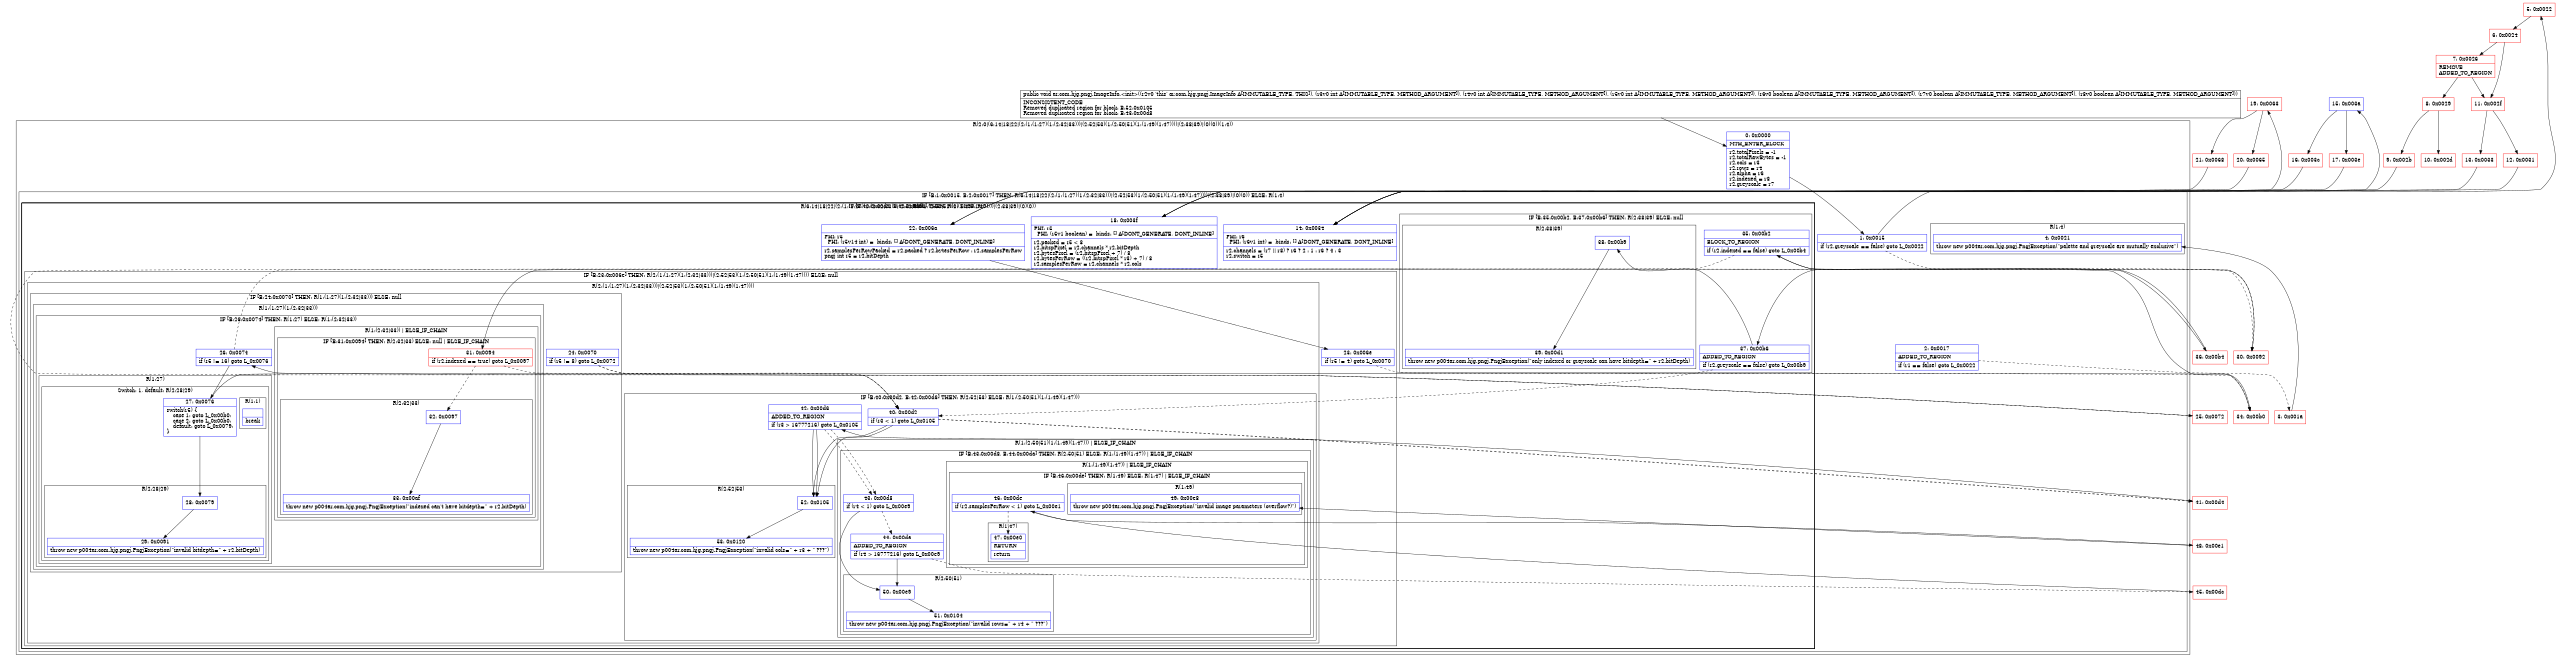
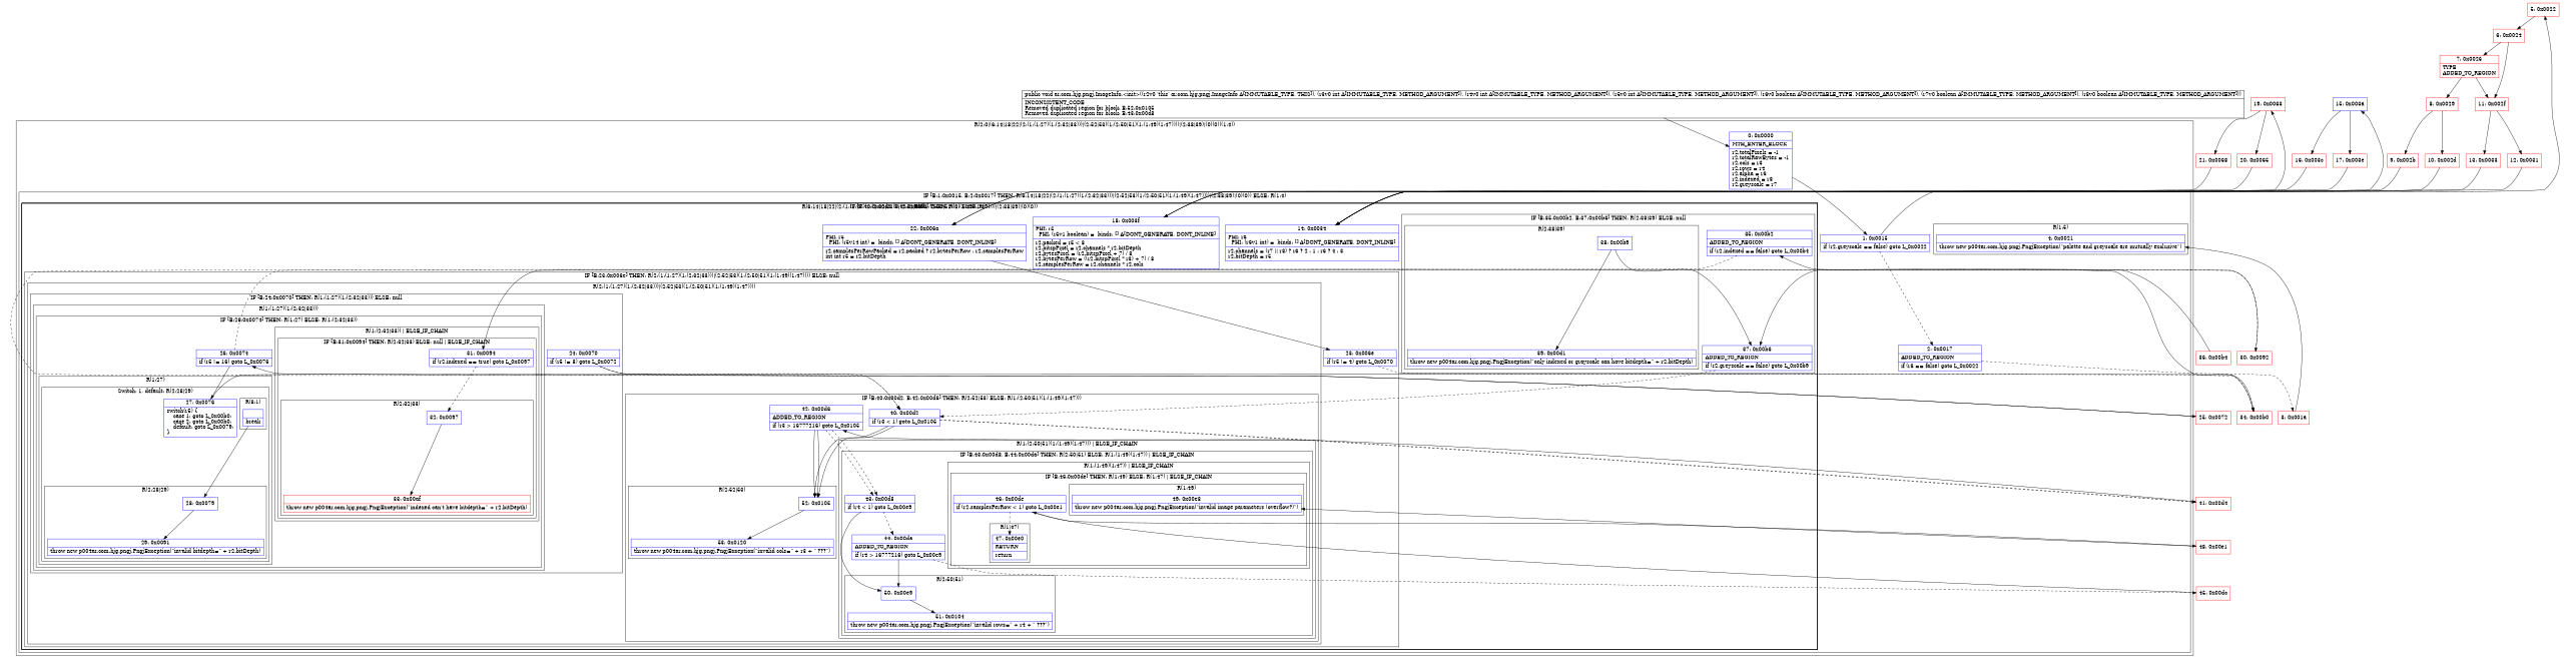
  digraph {
    node [color=blue shape=record]
    n1 [label="{|break\l}"]
    n2 [label="{28\:\ 0x0079}"]
    n3 [label="{29\:\ 0x0091|throw new p004ar.com.hjg.pngj.PngjException(\"invalid bitdepth=\" + r2.bitDepth)\l}"]
    n4 [label="{27\:\ 0x0076|switch(r5) \{\l    case 1: goto L_0x00b0;\l    case 2: goto L_0x00b0;\l    default: goto L_0x0079;\l\}\l}"]
    n5 [label="{32\:\ 0x0097}"]
-   n6 [label="{33\:\ 0x00af|throw new p004ar.com.hjg.pngj.PngjException(\"indexed can't have bitdepth=\" + r2.bitDepth)\l}"]
-   n7 [color=red label="{31\:\ 0x0094|if (r2.indexed == true) goto L_0x0097\l}"]
+   n6 [color=red label="{33\:\ 0x00af|throw new p004ar.com.hjg.pngj.PngjException(\"indexed can't have bitdepth=\" + r2.bitDepth)\l}"]
+   n7 [label="{31\:\ 0x0094|if (r2.indexed == true) goto L_0x0097\l}"]
    n8 [label="{26\:\ 0x0074|if (r5 != 16) goto L_0x0076\l}"]
    n9 [label="{24\:\ 0x0070|if (r5 != 8) goto L_0x0072\l}"]
    n10 [label="{52\:\ 0x0105}"]
    n11 [label="{53\:\ 0x0120|throw new p004ar.com.hjg.pngj.PngjException(\"invalid cols=\" + r3 + \" ???\")\l}"]
    n12 [label="{50\:\ 0x00e9}"]
    n13 [label="{51\:\ 0x0104|throw new p004ar.com.hjg.pngj.PngjException(\"invalid rows=\" + r4 + \" ???\")\l}"]
    n14 [label="{49\:\ 0x00e8|throw new p004ar.com.hjg.pngj.PngjException(\"invalid image parameters (overflow?)\")\l}"]
    n15 [label="{47\:\ 0x00e0|RETURN\l|return\l}"]
    n16 [label="{46\:\ 0x00de|if (r2.samplesPerRow \< 1) goto L_0x00e1\l}"]
    n17 [label="{43\:\ 0x00d8|if (r4 \< 1) goto L_0x00e9\l}"]
    n18 [label="{44\:\ 0x00da|ADDED_TO_REGION\l|if (r4 \> 16777216) goto L_0x00e9\l}"]
    n19 [label="{40\:\ 0x00d2|if (r3 \< 1) goto L_0x0105\l}"]
    n20 [label="{42\:\ 0x00d6|ADDED_TO_REGION\l|if (r3 \> 16777216) goto L_0x0105\l}"]
    n21 [label="{23\:\ 0x006e|if (r5 != 4) goto L_0x0070\l}"]
    n22 [label="{38\:\ 0x00b9}"]
    n23 [label="{39\:\ 0x00d1|throw new p004ar.com.hjg.pngj.PngjException(\"only indexed or grayscale can have bitdepth=\" + r2.bitDepth)\l}"]
-   n24 [label="{35\:\ 0x00b2|BLOCK_TO_REGION\l|if (r2.indexed == false) goto L_0x00b4\l}"]
+   n24 [label="{35\:\ 0x00b2|ADDED_TO_REGION\l|if (r2.indexed == false) goto L_0x00b4\l}"]
    n25 [label="{37\:\ 0x00b6|ADDED_TO_REGION\l|if (r2.greyscale == false) goto L_0x00b9\l}"]
-   n26 [label="{14\:\ 0x0034|PHI: r6 \l  PHI: (r6v1 int) =  binds: [] A[DONT_GENERATE, DONT_INLINE]\l|r2.channels = (r7 \|\| r8) ? r6 ? 2 : 1 : r6 ? 4 : 3\lr2.switch = r5\l}"]
+   n26 [label="{14\:\ 0x0034|PHI: r6 \l  PHI: (r6v1 int) =  binds: [] A[DONT_GENERATE, DONT_INLINE]\l|r2.channels = (r7 \|\| r8) ? r6 ? 2 : 1 : r6 ? 4 : 3\lr2.bitDepth = r5\l}"]
    n27 [label="{18\:\ 0x003f|PHI: r5 \l  PHI: (r5v1 boolean) =  binds: [] A[DONT_GENERATE, DONT_INLINE]\l|r2.packed = r5 \< 8\lr2.bitspPixel = r2.channels * r2.bitDepth\lr2.bytesPixel = (r2.bitspPixel + 7) \/ 8\lr2.bytesPerRow = ((r2.bitspPixel * r3) + 7) \/ 8\lr2.samplesPerRow = r2.channels * r2.cols\l}"]
-   n28 [label="{22\:\ 0x006a|PHI: r5 \l  PHI: (r5v14 int) =  binds: [] A[DONT_GENERATE, DONT_INLINE]\l|r2.samplesPerRowPacked = r2.packed ? r2.bytesPerRow : r2.samplesPerRow\lpngj int r5 = r2.bitDepth\l}"]
+   n28 [label="{22\:\ 0x006a|PHI: r5 \l  PHI: (r5v14 int) =  binds: [] A[DONT_GENERATE, DONT_INLINE]\l|r2.samplesPerRowPacked = r2.packed ? r2.bytesPerRow : r2.samplesPerRow\lint int r5 = r2.bitDepth\l}"]
    n29 [label="{4\:\ 0x0021|throw new p004ar.com.hjg.pngj.PngjException(\"palette and greyscale are mutually exclusive\")\l}"]
    n30 [label="{1\:\ 0x0015|if (r2.greyscale == false) goto L_0x0022\l}"]
-   n31 [label="{2\:\ 0x0017|ADDED_TO_REGION\l|if (r1 == false) goto L_0x0022\l}"]
+   n31 [label="{2\:\ 0x0017|ADDED_TO_REGION\l|if (r8 == false) goto L_0x0022\l}"]
    n32 [label="{0\:\ 0x0000|MTH_ENTER_BLOCK\l|r2.totalPixels = \-1\lr2.totalRawBytes = \-1\lr2.cols = r3\lr2.rows = r4\lr2.alpha = r6\lr2.indexed = r8\lr2.greyscale = r7\l}"]
    n33 [color=red label="{34\:\ 0x00b0}"]
    n34 [color=red label="{30\:\ 0x0092}"]
    n35 [color=red label="{25\:\ 0x0072}"]
    n36 [color=red label="{48\:\ 0x00e1}"]
    n37 [color=red label="{45\:\ 0x00dc}"]
    n38 [color=red label="{41\:\ 0x00d4}"]
    n39 [color=red label="{36\:\ 0x00b4}"]
    n40 [label="{15\:\ 0x003a}"]
    n41 [color=red label="{19\:\ 0x0063}"]
    n42 [color=red label="{5\:\ 0x0022}"]
    n43 [color=red label="{3\:\ 0x001a}"]
    n44 [color=red label="{6\:\ 0x0024}"]
    n45 [color=red label="{16\:\ 0x003c}"]
    n46 [color=red label="{17\:\ 0x003e}"]
    n47 [color=red label="{20\:\ 0x0065}"]
    n48 [color=red label="{21\:\ 0x0068}"]
-   n49 [color=red label="{7\:\ 0x0026|REMOVE\lADDED_TO_REGION\l}"]
+   n49 [color=red label="{7\:\ 0x0026|TYPE\lADDED_TO_REGION\l}"]
    n50 [color=red label="{11\:\ 0x002f}"]
    n51 [color=red label="{8\:\ 0x0029}"]
    n52 [color=red label="{12\:\ 0x0031}"]
    n53 [color=red label="{13\:\ 0x0033}"]
    n54 [color=red label="{9\:\ 0x002b}"]
    n55 [color=red label="{10\:\ 0x002d}"]
    n56 [label="{public void ar.com.hjg.pngj.ImageInfo.\<init\>((r2v0 'this' ar.com.hjg.pngj.ImageInfo A[IMMUTABLE_TYPE, THIS]), (r3v0 int A[IMMUTABLE_TYPE, METHOD_ARGUMENT]), (r4v0 int A[IMMUTABLE_TYPE, METHOD_ARGUMENT]), (r5v0 int A[IMMUTABLE_TYPE, METHOD_ARGUMENT]), (r6v0 boolean A[IMMUTABLE_TYPE, METHOD_ARGUMENT]), (r7v0 boolean A[IMMUTABLE_TYPE, METHOD_ARGUMENT]), (r8v0 boolean A[IMMUTABLE_TYPE, METHOD_ARGUMENT]))  | INCONSISTENT_CODE\lRemoved duplicated region for block: B:52:0x0105 \lRemoved duplicated region for block: B:43:0x00d8 \l}" color=""]
    subgraph cluster_1 {
      label="R(2:0|(6:14|18|22|(2:(1:(1:27)(1:(2:32|33)))|(2:52|53)(1:(2:50|51)(1:(1:49)(1:47))))|(2:38|39)|(0)(0))(1:4))"
      n32
      subgraph cluster_2 {
        label="IF [B:1:0x0015, B:2:0x0017] THEN: R(6:14|18|22|(2:(1:(1:27)(1:(2:32|33)))|(2:52|53)(1:(2:50|51)(1:(1:49)(1:47))))|(2:38|39)|(0)(0)) ELSE: R(1:4)"
        n30
        n31
        subgraph cluster_3 {
          label="R(6:14|18|22|(2:(1:(1:27)(1:(2:32|33)))|(2:52|53)(1:(2:50|51)(1:(1:49)(1:47))))|(2:38|39)|(0)(0))"
          n26
          n27
          n28
          subgraph cluster_4 {
            label="IF [B:23:0x006e] THEN: R(2:(1:(1:27)(1:(2:32|33)))|(2:52|53)(1:(2:50|51)(1:(1:49)(1:47)))) ELSE: null"
            n21
            subgraph cluster_5 {
              label="R(2:(1:(1:27)(1:(2:32|33)))|(2:52|53)(1:(2:50|51)(1:(1:49)(1:47))))"
              subgraph cluster_6 {
                label="IF [B:24:0x0070] THEN: R(1:(1:27)(1:(2:32|33))) ELSE: null"
                n9
                subgraph cluster_7 {
                  label="R(1:(1:27)(1:(2:32|33)))"
                  subgraph cluster_8 {
                    label="IF [B:26:0x0074] THEN: R(1:27) ELSE: R(1:(2:32|33))"
                    n8
                    subgraph cluster_9 {
                      label="R(1:27)"
                      subgraph cluster_10 {
                        label="Switch: 1, default: R(2:28|29)"
                        n4
                        subgraph cluster_11 {
-                         label="R(1:1)"
+                         label="R(8:1)"
                          n1
                        }
                        subgraph cluster_12 {
                          label="R(2:28|29)"
                          n2
                          n3
                        }
                      }
                    }
                    subgraph cluster_13 {
                      label="R(1:(2:32|33)) | ELSE_IF_CHAIN\l"
                      subgraph cluster_14 {
                        label="IF [B:31:0x0094] THEN: R(2:32|33) ELSE: null | ELSE_IF_CHAIN\l"
                        n7
                        subgraph cluster_15 {
                          label="R(2:32|33)"
                          n5
                          n6
                        }
                      }
                    }
                  }
                }
              }
              subgraph cluster_16 {
                label="IF [B:40:0x00d2, B:42:0x00d6] THEN: R(2:52|53) ELSE: R(1:(2:50|51)(1:(1:49)(1:47)))"
                n19
                n20
                subgraph cluster_17 {
                  label="R(2:52|53)"
                  n10
                  n11
                }
                subgraph cluster_18 {
                  label="R(1:(2:50|51)(1:(1:49)(1:47))) | ELSE_IF_CHAIN\l"
                  subgraph cluster_19 {
                    label="IF [B:43:0x00d8, B:44:0x00da] THEN: R(2:50|51) ELSE: R(1:(1:49)(1:47)) | ELSE_IF_CHAIN\l"
                    n17
                    n18
                    subgraph cluster_20 {
                      label="R(2:50|51)"
                      n12
                      n13
                    }
                    subgraph cluster_21 {
                      label="R(1:(1:49)(1:47)) | ELSE_IF_CHAIN\l"
                      subgraph cluster_22 {
                        label="IF [B:46:0x00de] THEN: R(1:49) ELSE: R(1:47) | ELSE_IF_CHAIN\l"
                        n16
                        subgraph cluster_23 {
                          label="R(1:49)"
                          n14
                        }
                        subgraph cluster_24 {
                          label="R(1:47)"
                          n15
                        }
                      }
                    }
                  }
                }
              }
            }
          }
          subgraph cluster_25 {
            label="IF [B:35:0x00b2, B:37:0x00b6] THEN: R(2:38|39) ELSE: null"
            n24
            n25
            subgraph cluster_26 {
              label="R(2:38|39)"
              n22
              n23
            }
          }
          subgraph cluster_27 {
            label="IF [B:40:0x00d2, B:42:0x00d6] THEN: R(0) ELSE: R(0)"
            subgraph cluster_28 {
              label="R(0)"
            }
            subgraph cluster_29 {
              label="R(0)"
            }
          }
        }
        subgraph cluster_30 {
-         label="R(1:4)"
+         label="R(1:5)"
          n29
        }
      }
    }
    n2 -> n3
-   n4 -> n2
+   n1 -> n2
    n4 -> n33
    n5 -> n6
    n7 -> n5 [style=dashed]
-   n7 -> n19 [style=dashed]
    n8 -> n4
    n8 -> n34 [style=dashed]
    n9 -> n19 [style=dashed]
-   n9 -> n35 [style=dashed]
+   n9 -> n35
    n10 -> n11
    n12 -> n13
    n16 -> n15 [style=dashed]
    n16 -> n36
    n17 -> n12
    n17 -> n18 [style=dashed]
    n18 -> n12
    n18 -> n37 [style=dashed]
    n19 -> n10
    n19 -> n10
    n19 -> n38 [style=dashed]
    n19 -> n38 [style=dashed]
    n20 -> n10
    n20 -> n10
    n20 -> n17 [style=dashed]
    n20 -> n17 [style=dashed]
    n21 -> n33 [style=dashed]
    n22 -> n23
    n24 -> n19 [style=dashed]
-   n24 -> n39
    n25 -> n19 [style=dashed]
-   n25 -> n22
+   n22 -> n25
    n26 -> n40
    n27 -> n41
    n28 -> n21
-   n30 -> n34 [style=dashed]
+   n30 -> n31 [style=dashed]
    n30 -> n42
    n31 -> n43 [style=dashed]
    n32 -> n30
    n33 -> n24
    n34 -> n7
    n35 -> n8
    n36 -> n14
    n37 -> n16
    n38 -> n20
    n39 -> n25
    n40 -> n45
    n40 -> n46
    n41 -> n47
    n41 -> n48
    n42 -> n44
    n43 -> n29
    n44 -> n49
    n44 -> n50
    n45 -> n27
    n46 -> n27
    n47 -> n28
    n48 -> n28
    n49 -> n50
    n49 -> n51
    n50 -> n52
    n50 -> n53
    n51 -> n54
    n51 -> n55
    n52 -> n26
    n53 -> n26
    n54 -> n26
+   n55 -> n26
    n56 -> n32
  }
